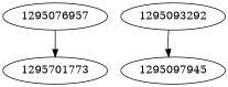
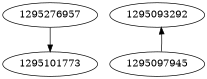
  strict digraph {
-   1295076957
-   1295101773 [label=1295701773]
+   1295076957 [label=1295276957]
+   1295101773
    1295093292
    1295097945
    1295076957 -> 1295101773
-   1295093292 -> 1295097945
+   1295097945 -> 1295093292
  }
